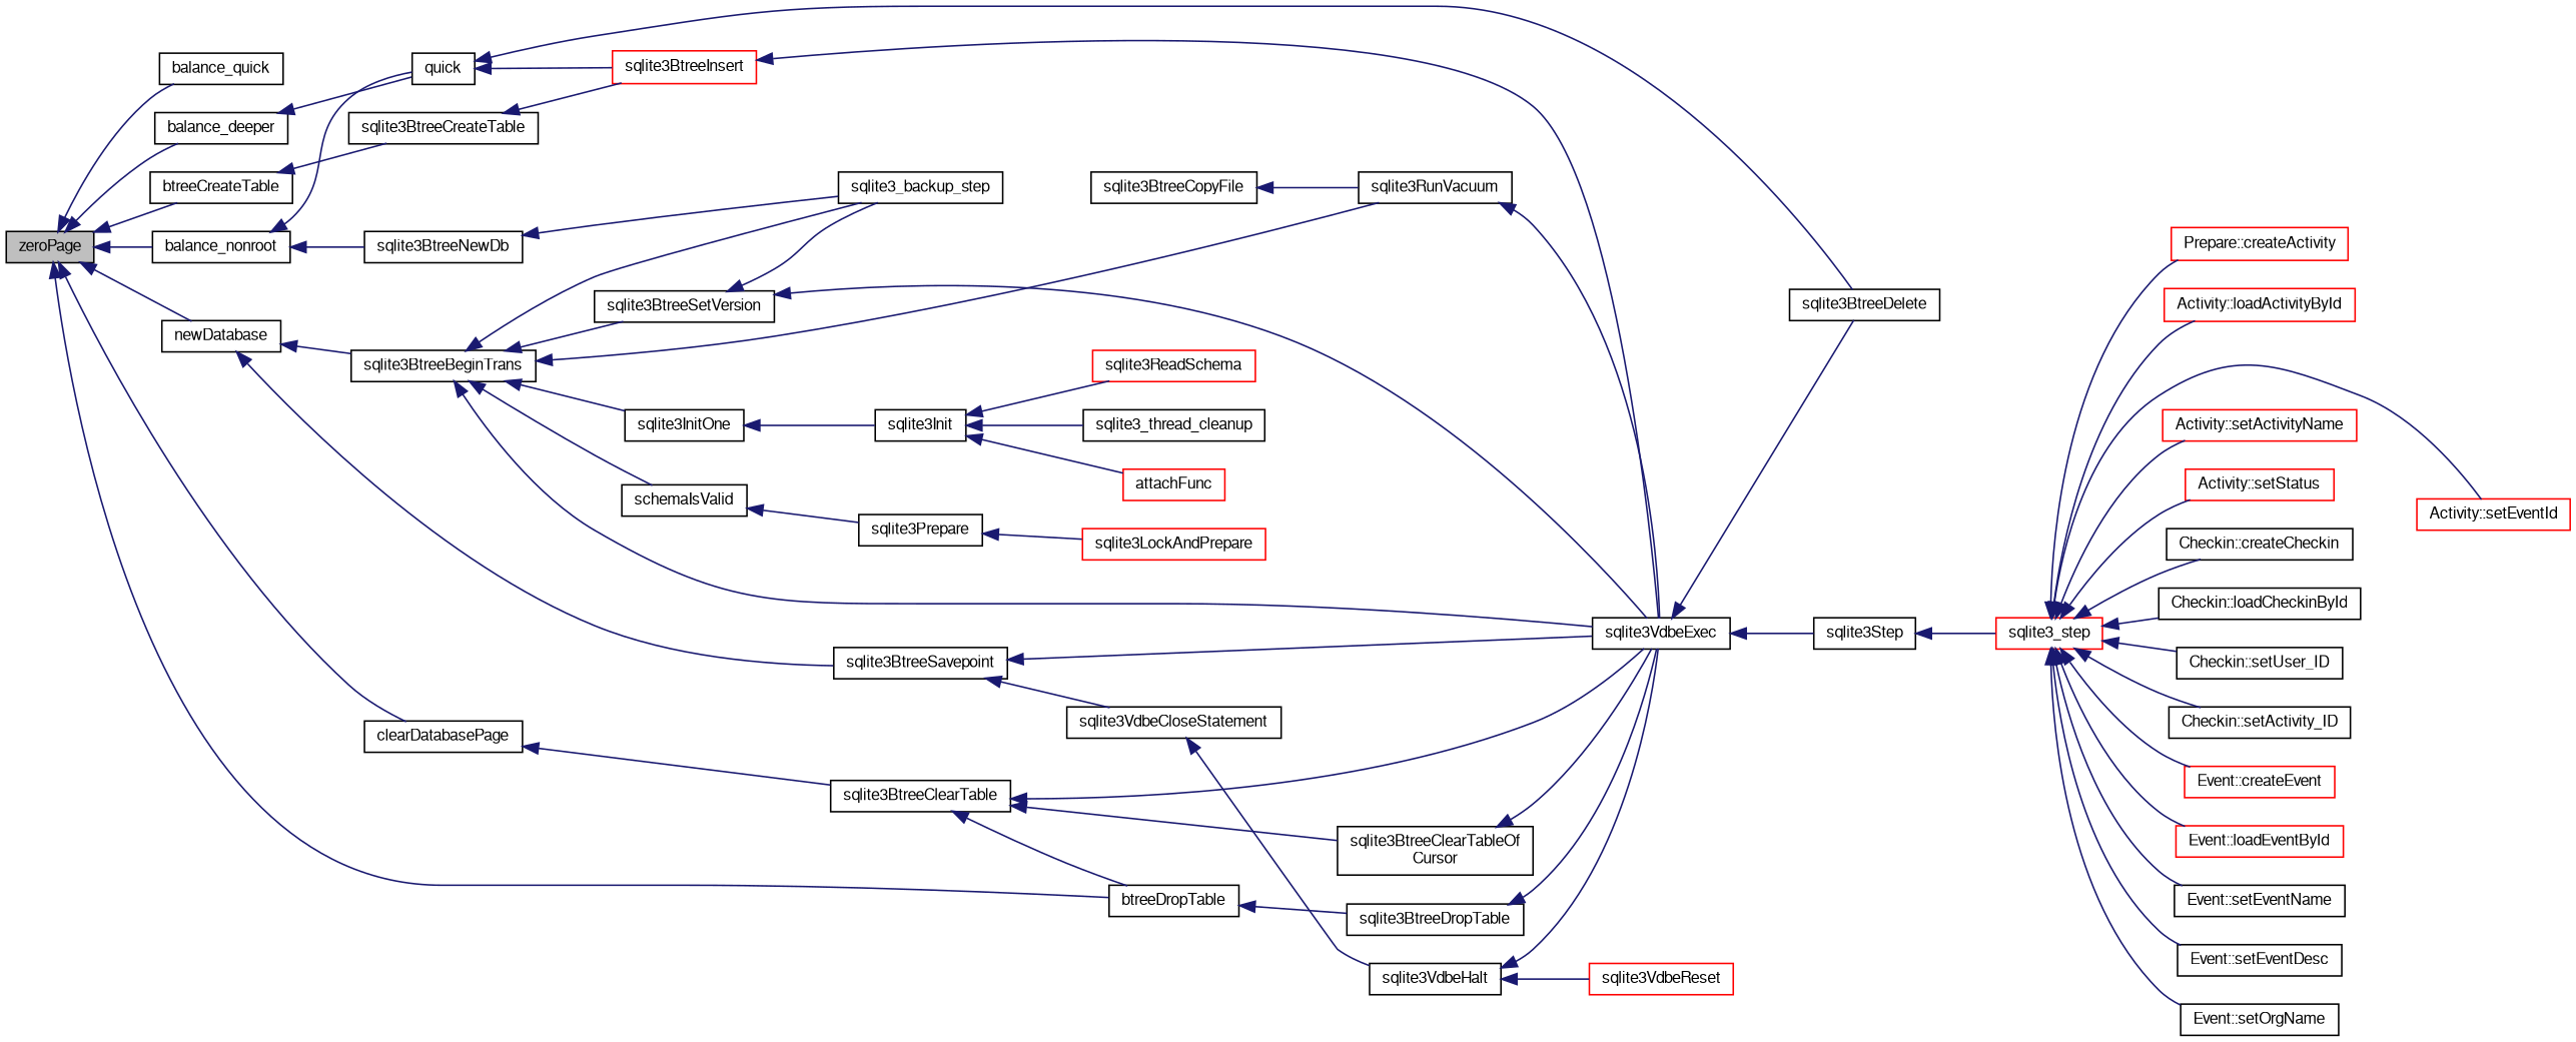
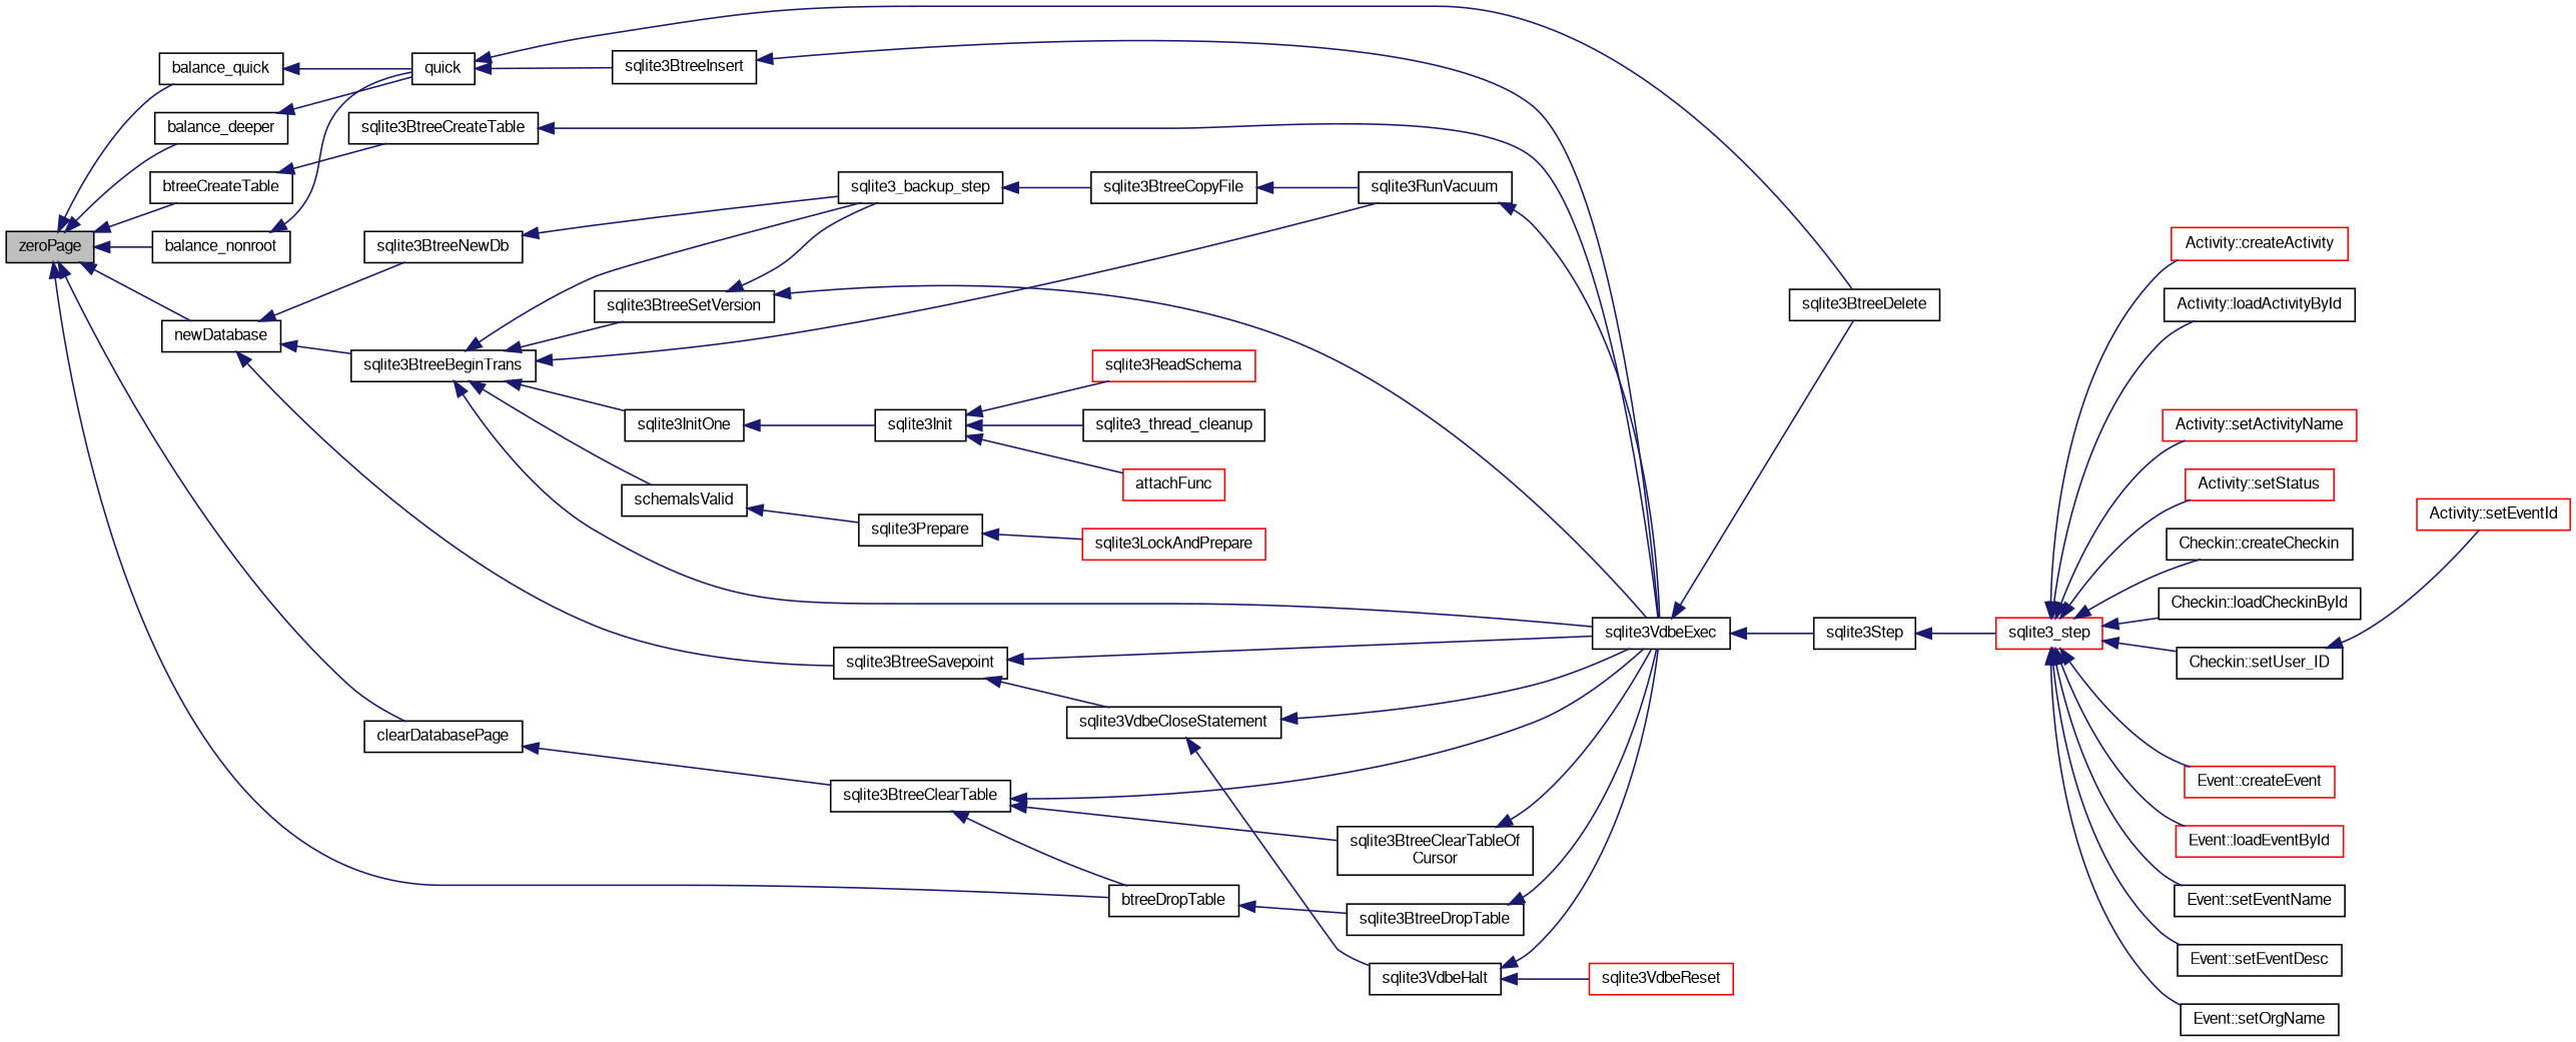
  digraph {
    rankdir=LR
    node [color=black fillcolor=white fontname=FreeSans fontsize=10 shape=record style=filled]
    edge [color=midnightblue dir=back fontname=FreeSans fontsize=10 labelfontname=FreeSans labelfontsize=10 style=solid]
    n1 [fillcolor=grey75 fontcolor=black height=0.2 label=zeroPage width=0.4]
    n2 [height=0.2 label=newDatabase width=0.4]
    n3 [height=0.2 label=balance_quick width=0.4]
    n4 [height=0.2 label=balance_nonroot width=0.4]
    n5 [height=0.2 label=balance_deeper width=0.4]
    n6 [height=0.2 label=btreeCreateTable width=0.4]
    n7 [height=0.2 label=clearDatabasePage width=0.4]
    n8 [height=0.2 label=btreeDropTable width=0.4]
    n9 [height=0.2 label=sqlite3BtreeNewDb width=0.4]
    n10 [height=0.2 label=sqlite3BtreeBeginTrans width=0.4]
    n11 [height=0.2 label=sqlite3BtreeSavepoint width=0.4]
    n12 [height=0.2 label=quick width=0.4]
    n13 [height=0.2 label=sqlite3BtreeCreateTable width=0.4]
    n14 [height=0.2 label=sqlite3BtreeClearTable width=0.4]
    n15 [height=0.2 label=sqlite3BtreeDropTable width=0.4]
    n16 [height=0.2 label=sqlite3_backup_step width=0.4]
    n17 [height=0.2 label=sqlite3RunVacuum width=0.4]
    n18 [height=0.2 label=sqlite3VdbeExec width=0.4]
    n19 [height=0.2 label=sqlite3BtreeSetVersion width=0.4]
    n20 [height=0.2 label=sqlite3InitOne width=0.4]
    n21 [height=0.2 label=schemaIsValid width=0.4]
    n22 [height=0.2 label=sqlite3VdbeCloseStatement width=0.4]
    n23 [height=0.2 label=sqlite3BtreeCopyFile width=0.4]
    n24 [height=0.2 label=sqlite3Step width=0.4]
    n25 [height=0.2 label=sqlite3BtreeDelete width=0.4]
    n26 [color=red height=0.2 label=sqlite3_step width=0.4]
-   n27 [color=red height=0.2 label="Prepare::createActivity" width=0.4]
-   n28 [color=red height=0.2 label="Activity::loadActivityById" width=0.4]
+   n27 [color=red height=0.2 label="Activity::createActivity" width=0.4]
+   n28 [height=0.2 label="Activity::loadActivityById" width=0.4]
    n29 [color=red height=0.2 label="Activity::setEventId" width=0.4]
    n30 [color=red height=0.2 label="Activity::setActivityName" width=0.4]
    n31 [color=red height=0.2 label="Activity::setStatus" width=0.4]
    n32 [height=0.2 label="Checkin::createCheckin" width=0.4]
    n33 [height=0.2 label="Checkin::loadCheckinById" width=0.4]
    n34 [height=0.2 label="Checkin::setUser_ID" width=0.4]
-   n35 [height=0.2 label="Checkin::setActivity_ID" width=0.4]
    n36 [color=red height=0.2 label="Event::createEvent" width=0.4]
    n37 [color=red height=0.2 label="Event::loadEventById" width=0.4]
    n38 [height=0.2 label="Event::setEventName" width=0.4]
    n39 [height=0.2 label="Event::setEventDesc" width=0.4]
    n40 [height=0.2 label="Event::setOrgName" width=0.4]
    n41 [height=0.2 label=sqlite3Init width=0.4]
    n42 [height=0.2 label=sqlite3Prepare width=0.4]
    n43 [color=red height=0.2 label=attachFunc width=0.4]
    n44 [color=red height=0.2 label=sqlite3ReadSchema width=0.4]
    n45 [height=0.2 label=sqlite3_thread_cleanup width=0.4]
    n46 [color=red height=0.2 label=sqlite3LockAndPrepare width=0.4]
    n47 [height=0.2 label=sqlite3VdbeHalt width=0.4]
    n48 [color=red height=0.2 label=sqlite3VdbeReset width=0.4]
-   n49 [color=red height=0.2 label=sqlite3BtreeInsert width=0.4]
+   n49 [height=0.2 label=sqlite3BtreeInsert width=0.4]
    n50 [height=0.2 label="sqlite3BtreeClearTableOf\lCursor" width=0.4]
    n1 -> n2
    n1 -> n3
    n1 -> n4
    n1 -> n5
    n1 -> n6
    n1 -> n7
    n1 -> n8
-   n4 -> n9
+   n2 -> n9
    n2 -> n10
    n2 -> n11
+   n3 -> n12
    n4 -> n12
    n5 -> n12
    n6 -> n13
    n7 -> n14
    n8 -> n15
    n9 -> n16
    n10 -> n16
    n10 -> n17
    n10 -> n18
    n10 -> n19
    n10 -> n20
    n10 -> n21
    n11 -> n18
    n11 -> n22
    n12 -> n25
    n12 -> n49
-   n13 -> n49
+   n13 -> n18
    n14 -> n8
    n14 -> n18
    n14 -> n50
    n15 -> n18
+   n16 -> n23
    n17 -> n18
    n18 -> n24
    n18 -> n25
    n19 -> n16
    n19 -> n18
    n20 -> n41
    n21 -> n42
+   n22 -> n18
    n22 -> n47
    n23 -> n17
    n24 -> n26
    n26 -> n27
    n26 -> n28
-   n26 -> n29
+   n34 -> n29
    n26 -> n30
    n26 -> n31
    n26 -> n32
    n26 -> n33
    n26 -> n34
-   n26 -> n35
    n26 -> n36
    n26 -> n37
    n26 -> n38
    n26 -> n39
    n26 -> n40
    n41 -> n43
    n41 -> n44
    n41 -> n45
    n42 -> n46
    n47 -> n18
    n47 -> n48
    n49 -> n18
    n50 -> n18
  }
